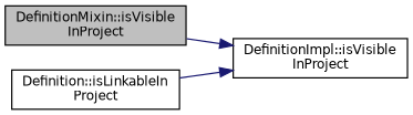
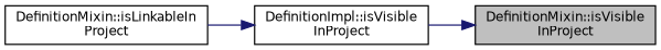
  digraph {
    rankdir=LR
    node [color=black fillcolor=white fontname=Helvetica fontsize=10 shape=record style=filled]
    edge [color=midnightblue fontname=Helvetica fontsize=10 labelfontname=Helvetica labelfontsize=10 style=solid]
    n1 [fillcolor=grey75 fontcolor=black height=0.2 label="DefinitionMixin::isVisible\lInProject" width=0.4]
    n2 [height=0.2 label="DefinitionImpl::isVisible\lInProject" width=0.4]
-   n3 [height=0.2 label="Definition::isLinkableIn\lProject" width=0.4]
-   n1 -> n2
+   n3 [height=0.2 label="DefinitionMixin::isLinkableIn\lProject" width=0.4]
+   n2 -> n1
    n3 -> n2
  }
